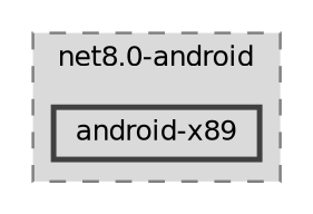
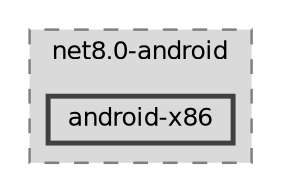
  digraph {
    compound=true
-   n1 [color=grey25 fillcolor="#dadada" fontname=Helvetica fontsize=10 height=0.2 label="android-x89" shape=box style="filled,bold" width=0.4]
+   n1 [color=grey25 fillcolor="#dadada" fontname=Helvetica fontsize=10 height=0.2 label="android-x86" shape=box style="filled,bold" width=0.4]
    subgraph cluster_1 {
      bgcolor="#dadada"
      fontname=Helvetica
      fontsize=10
      label="net8.0-android"
      pencolor=grey50
      style="filled,dashed"
      n1
    }
  }
